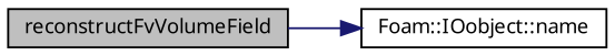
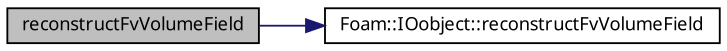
  digraph {
    rankdir=LR
    fontname="Noto Sans"
    node [color=black fontname="Noto Sans" fontsize=10 shape=record]
    n1 [fillcolor=grey75 fontcolor=black height=0.2 label=reconstructFvVolumeField style=filled width=0.4]
-   n2 [height=0.2 label="Foam::IOobject::name" width=0.4]
+   n2 [height=0.2 label="Foam::IOobject::reconstructFvVolumeField" width=0.4]
    n1 -> n2 [color=midnightblue fontname="Noto Sans" fontsize=10 labelfontname=FreeSans labelfontsize=10 style=solid]
  }
